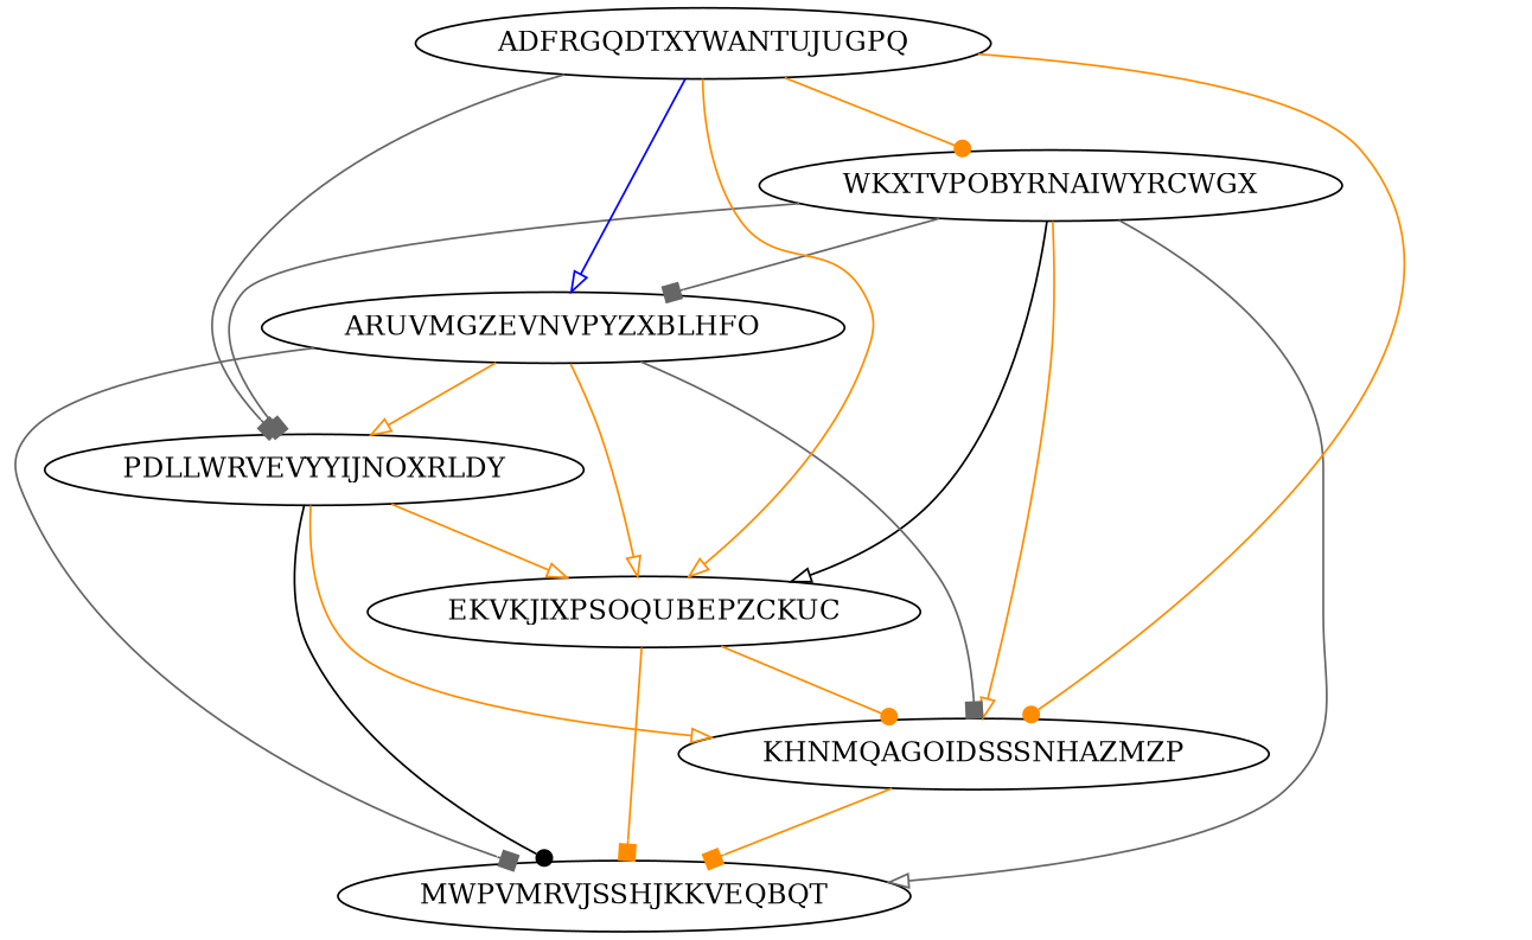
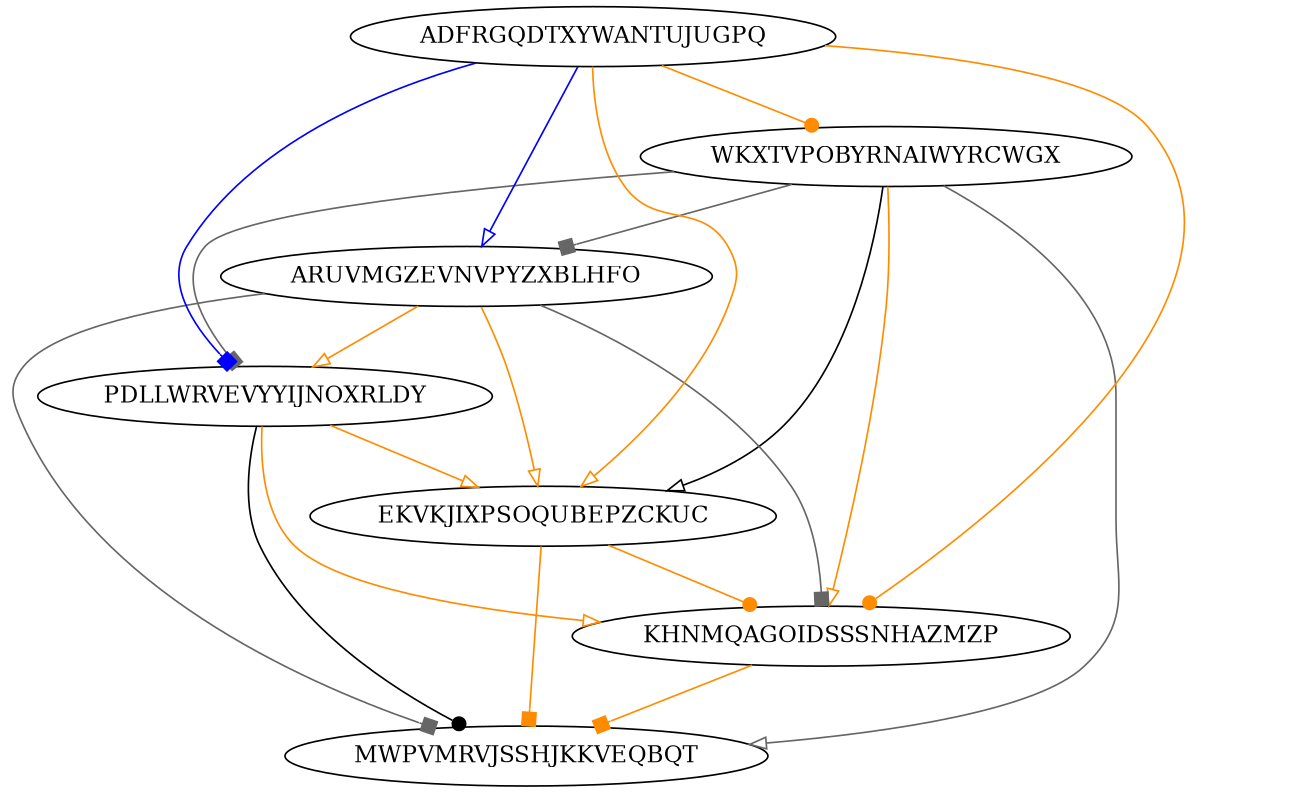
  digraph {
    node [Processor=2 Start=0 Weight=14]
    edge [Weight=16 arrowhead=onormal color=darkorange]
    WKXTVPOBYRNAIWYRCWGX [Processor=1]
    ARUVMGZEVNVPYZXBLHFO [Start=29 Weight=10]
    PDLLWRVEVYYIJNOXRLDY [Start=39 Weight=12]
    EKVKJIXPSOQUBEPZCKUC [Start=51 Weight=19]
    KHNMQAGOIDSSSNHAZMZP [Start=70]
    MWPVMRVJSSHJKKVEQBQT [Start=84 Weight=17]
    ADFRGQDTXYWANTUJUGPQ [Weight=17]
    WKXTVPOBYRNAIWYRCWGX -> ARUVMGZEVNVPYZXBLHFO [Weight=15 arrowhead=box color=gray40]
    WKXTVPOBYRNAIWYRCWGX -> PDLLWRVEVYYIJNOXRLDY [Weight=15 arrowhead=box color=gray40]
    WKXTVPOBYRNAIWYRCWGX -> EKVKJIXPSOQUBEPZCKUC [color=black]
    WKXTVPOBYRNAIWYRCWGX -> KHNMQAGOIDSSSNHAZMZP [Weight=20]
    WKXTVPOBYRNAIWYRCWGX -> MWPVMRVJSSHJKKVEQBQT [color=gray40]
    ARUVMGZEVNVPYZXBLHFO -> PDLLWRVEVYYIJNOXRLDY [Weight=15]
    ARUVMGZEVNVPYZXBLHFO -> EKVKJIXPSOQUBEPZCKUC [Weight=20]
    ARUVMGZEVNVPYZXBLHFO -> KHNMQAGOIDSSSNHAZMZP [Weight=12 arrowhead=box color=gray40]
    ARUVMGZEVNVPYZXBLHFO -> MWPVMRVJSSHJKKVEQBQT [Weight=13 arrowhead=box color=gray40]
    PDLLWRVEVYYIJNOXRLDY -> EKVKJIXPSOQUBEPZCKUC [Weight=19]
    PDLLWRVEVYYIJNOXRLDY -> KHNMQAGOIDSSSNHAZMZP
    PDLLWRVEVYYIJNOXRLDY -> MWPVMRVJSSHJKKVEQBQT [Weight=10 arrowhead=dot color=black]
    EKVKJIXPSOQUBEPZCKUC -> KHNMQAGOIDSSSNHAZMZP [Weight=20 arrowhead=dot]
    EKVKJIXPSOQUBEPZCKUC -> MWPVMRVJSSHJKKVEQBQT [Weight=11 arrowhead=box]
    KHNMQAGOIDSSSNHAZMZP -> MWPVMRVJSSHJKKVEQBQT [arrowhead=box]
    ADFRGQDTXYWANTUJUGPQ -> WKXTVPOBYRNAIWYRCWGX [Weight=19 arrowhead=dot]
    ADFRGQDTXYWANTUJUGPQ -> ARUVMGZEVNVPYZXBLHFO [Weight=19 color=blue]
-   ADFRGQDTXYWANTUJUGPQ -> PDLLWRVEVYYIJNOXRLDY [arrowhead=box color=gray40]
+   ADFRGQDTXYWANTUJUGPQ -> PDLLWRVEVYYIJNOXRLDY [arrowhead=box color=blue]
    ADFRGQDTXYWANTUJUGPQ -> EKVKJIXPSOQUBEPZCKUC [Weight=20]
    ADFRGQDTXYWANTUJUGPQ -> KHNMQAGOIDSSSNHAZMZP [Weight=11 arrowhead=dot]
  }
